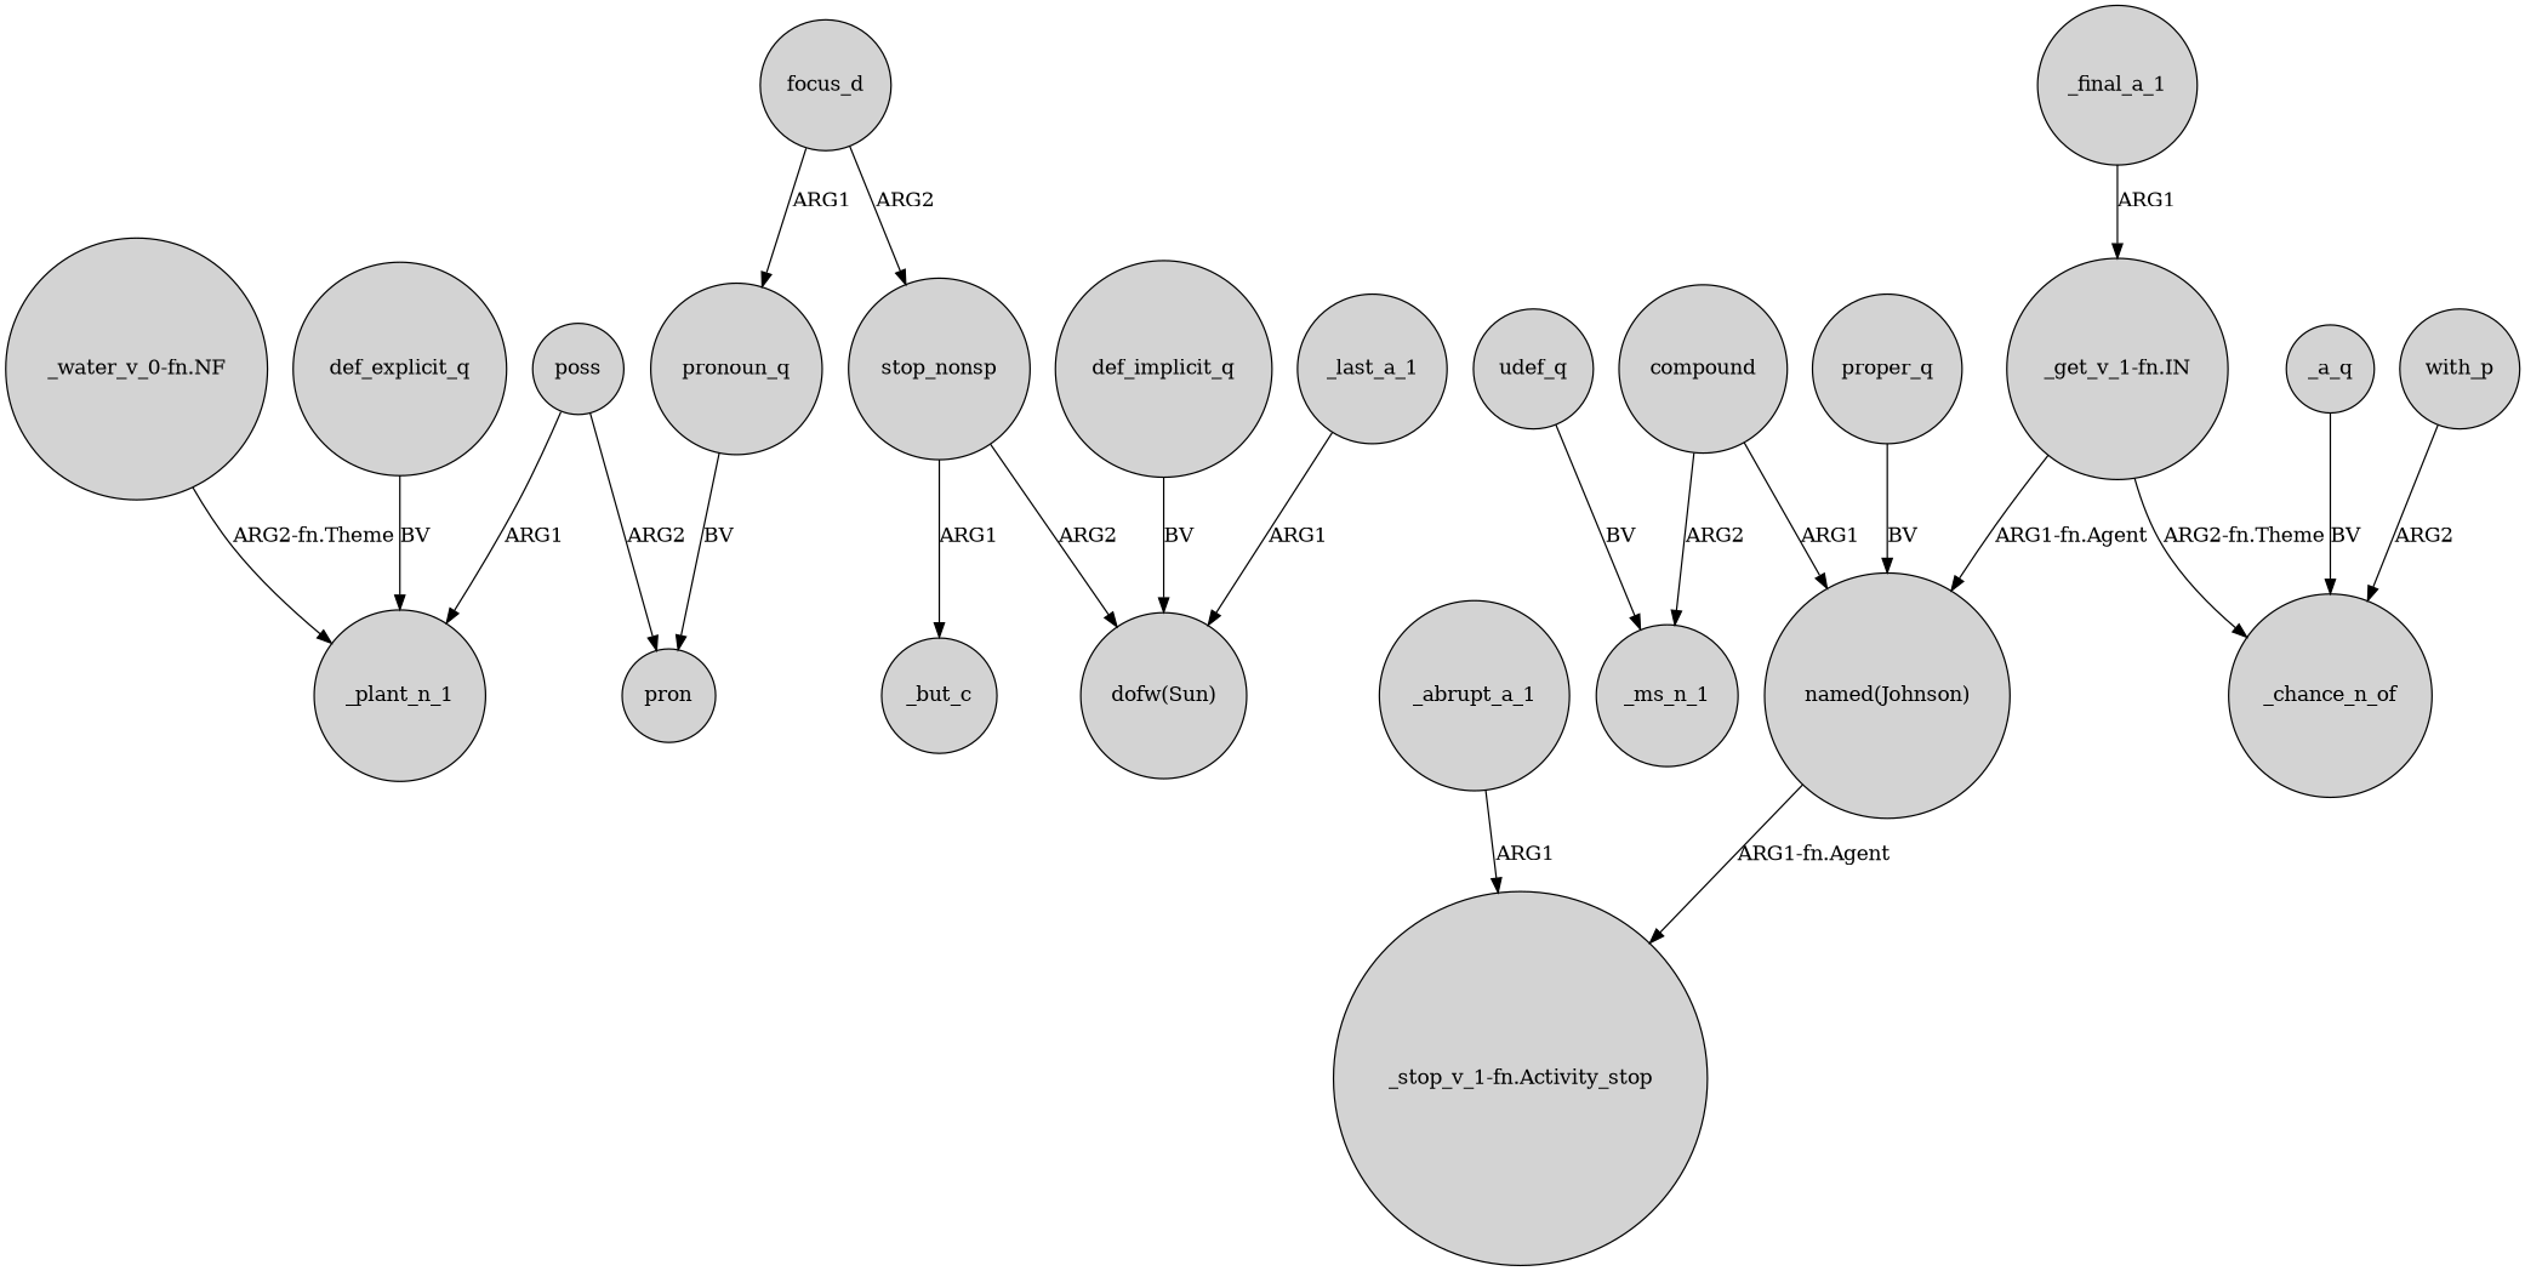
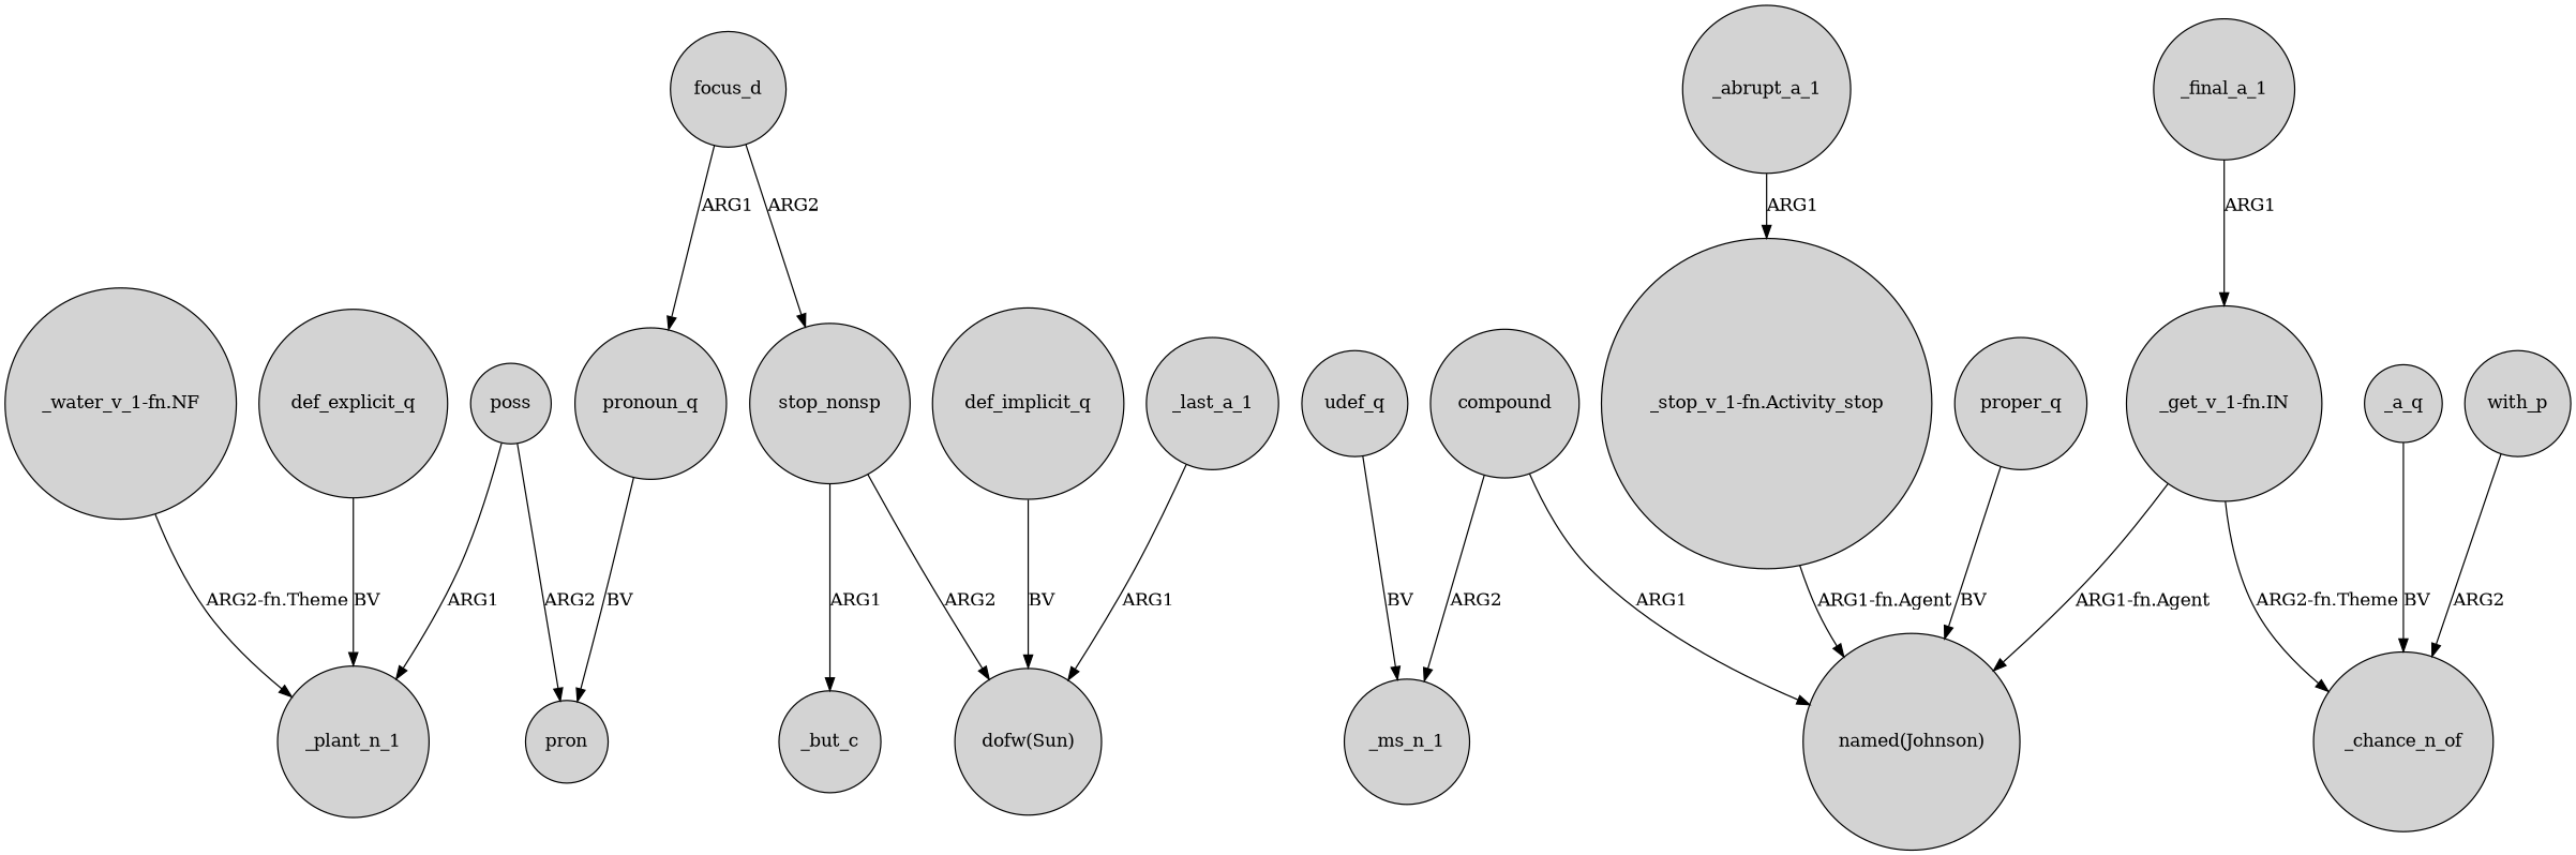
  digraph {
    node [shape=circle style=filled]
    poss
    _plant_n_1
    pron
    n4 [label=stop_nonsp]
    focus_d
    pronoun_q
    _but_c
    "dofw(Sun)"
    def_explicit_q
    "_get_v_1-fn.IN"
    "named(Johnson)"
    _chance_n_of
    def_implicit_q
    compound
    _ms_n_1
    udef_q
    _a_q
    proper_q
-   "_water_v_1-fn.NF" [label="_water_v_0-fn.NF"]
+   "_water_v_1-fn.NF"
    with_p
    _last_a_1
    "_stop_v_1-fn.Activity_stop"
    _final_a_1
    _abrupt_a_1
    poss -> _plant_n_1 [label=ARG1]
    poss -> pron [label=ARG2]
    n4 -> _but_c [label=ARG1]
    n4 -> "dofw(Sun)" [label=ARG2]
    focus_d -> n4 [label=ARG2]
    focus_d -> pronoun_q [label=ARG1]
    pronoun_q -> pron [label=BV]
    def_explicit_q -> _plant_n_1 [label=BV]
    "_get_v_1-fn.IN" -> "named(Johnson)" [label="ARG1-fn.Agent"]
    "_get_v_1-fn.IN" -> _chance_n_of [label="ARG2-fn.Theme"]
    def_implicit_q -> "dofw(Sun)" [label=BV]
    compound -> "named(Johnson)" [label=ARG1]
    compound -> _ms_n_1 [label=ARG2]
    udef_q -> _ms_n_1 [label=BV]
    _a_q -> _chance_n_of [label=BV]
    proper_q -> "named(Johnson)" [label=BV]
    "_water_v_1-fn.NF" -> _plant_n_1 [label="ARG2-fn.Theme"]
    with_p -> _chance_n_of [label=ARG2]
    _last_a_1 -> "dofw(Sun)" [label=ARG1]
-   "named(Johnson)" -> "_stop_v_1-fn.Activity_stop" [label="ARG1-fn.Agent"]
+   "_stop_v_1-fn.Activity_stop" -> "named(Johnson)" [label="ARG1-fn.Agent"]
    _final_a_1 -> "_get_v_1-fn.IN" [label=ARG1]
    _abrupt_a_1 -> "_stop_v_1-fn.Activity_stop" [label=ARG1]
  }
